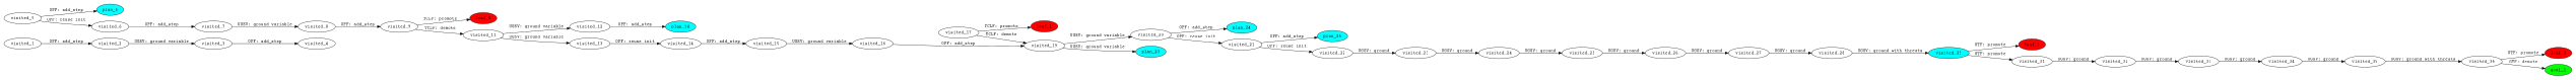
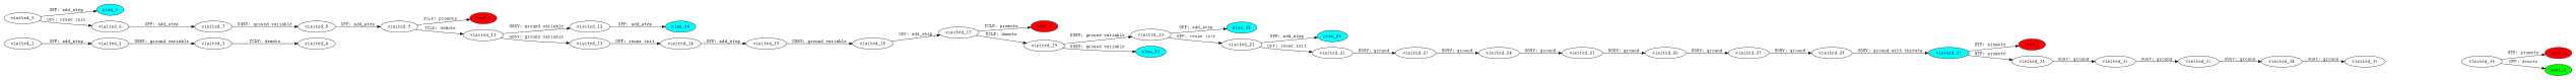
  digraph {
    fontname="Courier Prime"
    rankdir=LR
    node [fillcolor=white fontname="Courier Prime" style=filled]
    edge [fontname="Courier Prime"]
    n1 [label=visited_1]
    n2 [label=visited_2]
    n3 [label=visited_3]
    n4 [label=visited_4]
    n5 [label=visited_5]
    n6 [fillcolor=cyan label=plan_5]
    n7 [label=visited_6]
    n8 [label=visited_7]
    n9 [label=visited_8]
    n10 [label=visited_9]
    n11 [fillcolor=red label=leaf_0]
    n12 [label=visited_11]
    n13 [label=visited_12]
    n14 [label=visited_13]
    n15 [fillcolor=cyan label=plan_14]
    n16 [label=visited_14]
    n17 [label=visited_15]
    n18 [label=visited_16]
    n19 [label=visited_17]
    n20 [fillcolor=red label=leaf_1]
    n21 [label=visited_19]
    n22 [label=visited_20]
    n23 [fillcolor=cyan label=plan_23]
    n24 [fillcolor=cyan label=plan_24]
    n25 [label=visited_21]
    n26 [fillcolor=cyan label=plan_26]
    n27 [label=visited_22]
    n28 [label=visited_23]
    n29 [label=visited_24]
    n30 [label=visited_25]
    n31 [label=visited_26]
    n32 [label=visited_27]
    n33 [label=visited_28]
    n34 [fillcolor=cyan label=visited_29]
    n35 [fillcolor=red label=leaf_2]
    n36 [label=visited_31]
    n37 [label=visited_32]
    n38 [label=visited_33]
    n39 [label=visited_34]
    n40 [label=visited_35]
    n41 [label=visited_36]
    n42 [fillcolor=red label=leaf_3]
    n43 [fillcolor=green label=goal_1]
    n1 -> n2 [label="OPF: add_step"]
    n2 -> n3 [label="UGSV: ground variable"]
-   n3 -> n4 [label="OPF: add_step"]
+   n3 -> n4 [label="TCLF: demote"]
    n5 -> n6 [label="OPF: add_step"]
    n5 -> n7 [label="OPF: reuse init"]
    n7 -> n8 [label="OPF: add_step"]
    n8 -> n9 [label="UGSV: ground variable"]
    n9 -> n10 [label="OPF: add_step"]
    n10 -> n11 [label="TCLF: promote"]
    n10 -> n12 [label="TCLF: demote"]
    n12 -> n13 [label="UGSV: ground variable"]
    n12 -> n14 [label="UGSV: ground variable"]
    n13 -> n15 [label="OPF: add_step"]
    n14 -> n16 [label="OPF: reuse init"]
    n16 -> n17 [label="OPF: add_step"]
    n17 -> n18 [label="UGSV: ground variable"]
-   n18 -> n21 [label="OPF: add_step"]
+   n18 -> n19 [label="OPF: add_step"]
    n19 -> n20 [label="TCLF: promote"]
    n19 -> n21 [label="TCLF: demote"]
    n21 -> n22 [label="UGSV: ground variable"]
    n21 -> n23 [label="UGSV: ground variable"]
    n22 -> n24 [label="OPF: add_step"]
    n22 -> n25 [label="OPF: reuse init"]
    n25 -> n26 [label="OPF: add_step"]
    n25 -> n27 [label="OPF: reuse init"]
    n27 -> n28 [label="UGGV: ground"]
    n28 -> n29 [label="UGGV: ground"]
    n29 -> n30 [label="UGGV: ground"]
    n30 -> n31 [label="UGGV: ground"]
    n31 -> n32 [label="UGGV: ground"]
    n32 -> n33 [label="UGGV: ground"]
    n33 -> n34 [label="UGGV: ground with threats"]
    n34 -> n35 [label="GTF: promote"]
    n34 -> n36 [label="GTF: promote"]
    n36 -> n37 [label="UGGV: ground"]
    n37 -> n38 [label="UGGV: ground"]
    n38 -> n39 [label="UGGV: ground"]
    n39 -> n40 [label="UGGV: ground"]
-   n40 -> n41 [label="UGGV: ground with threats"]
    n41 -> n42 [label="GTF: promote"]
    n41 -> n43 [label="GTF: demote"]
  }
